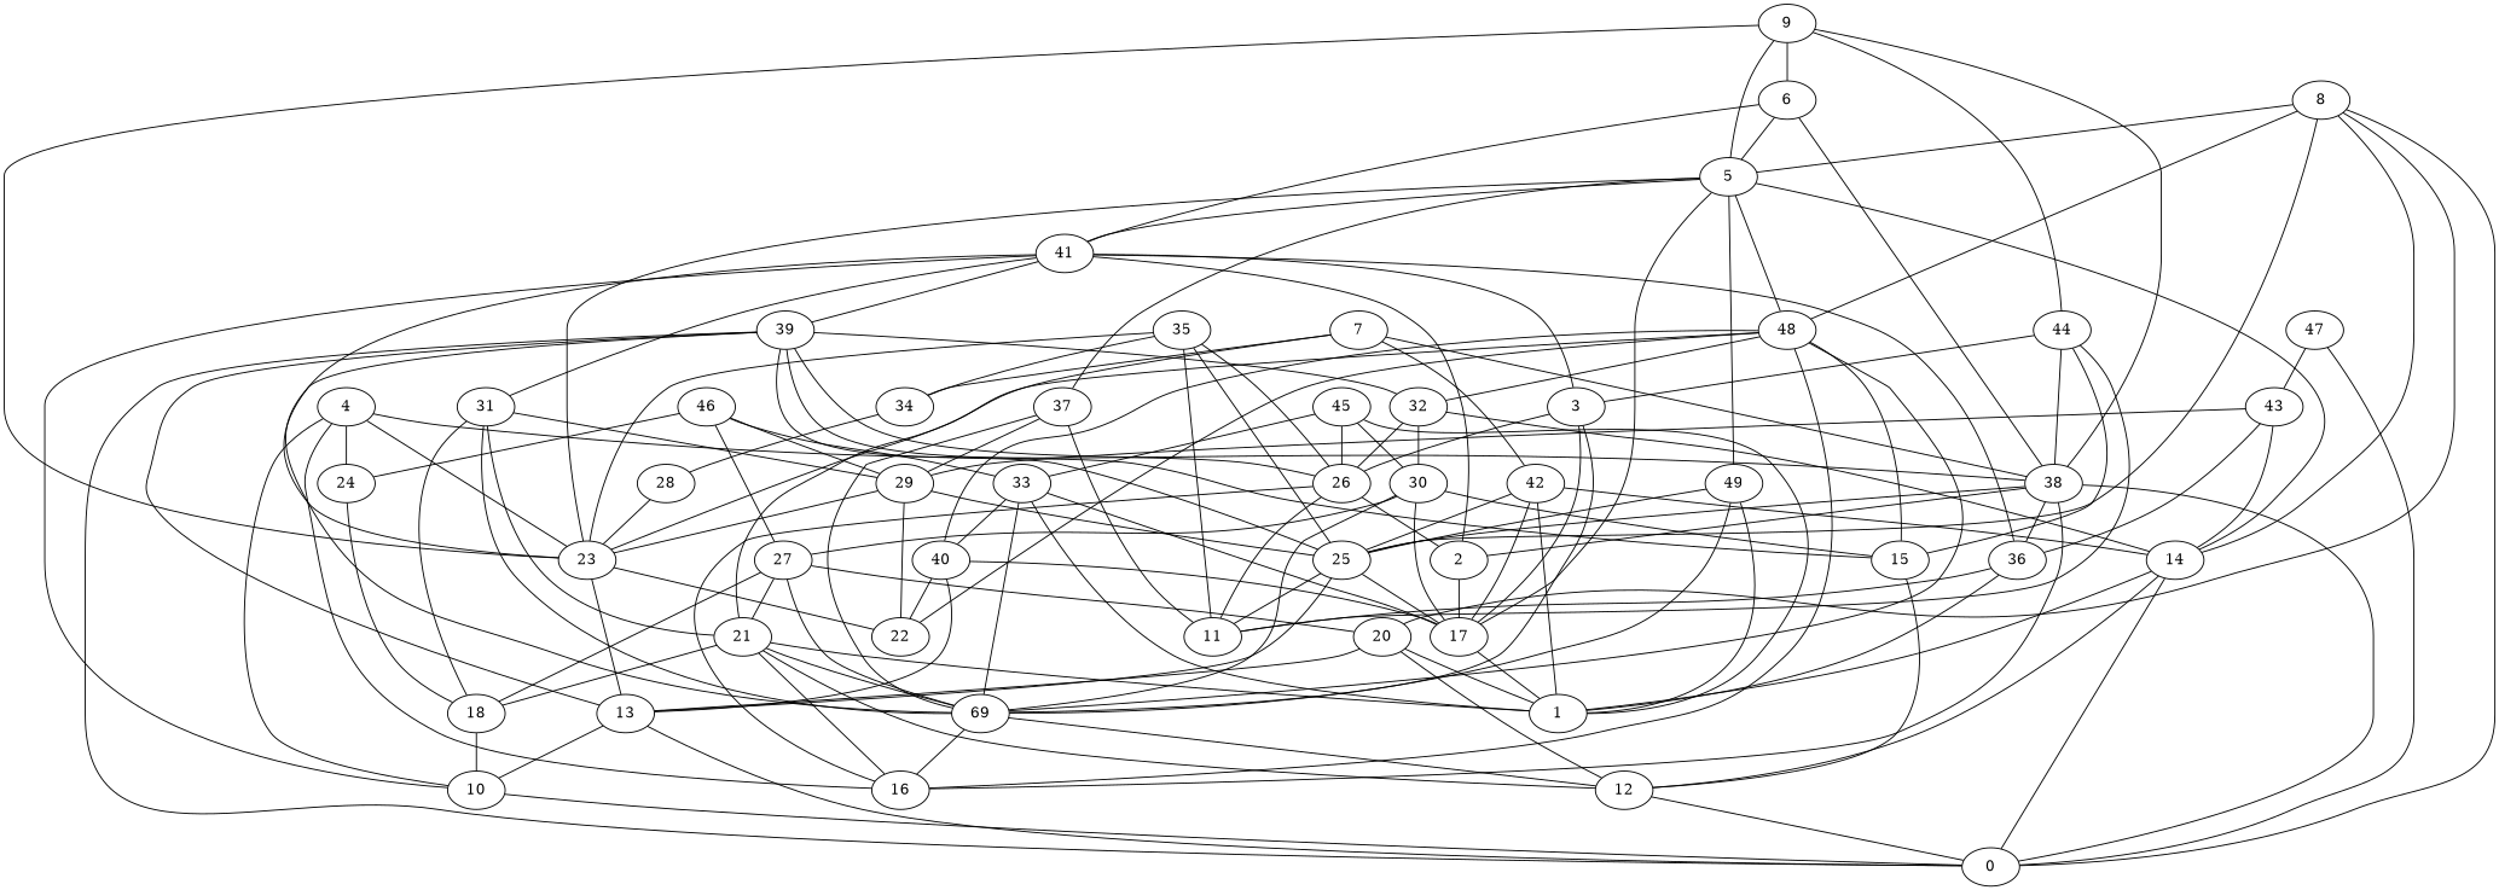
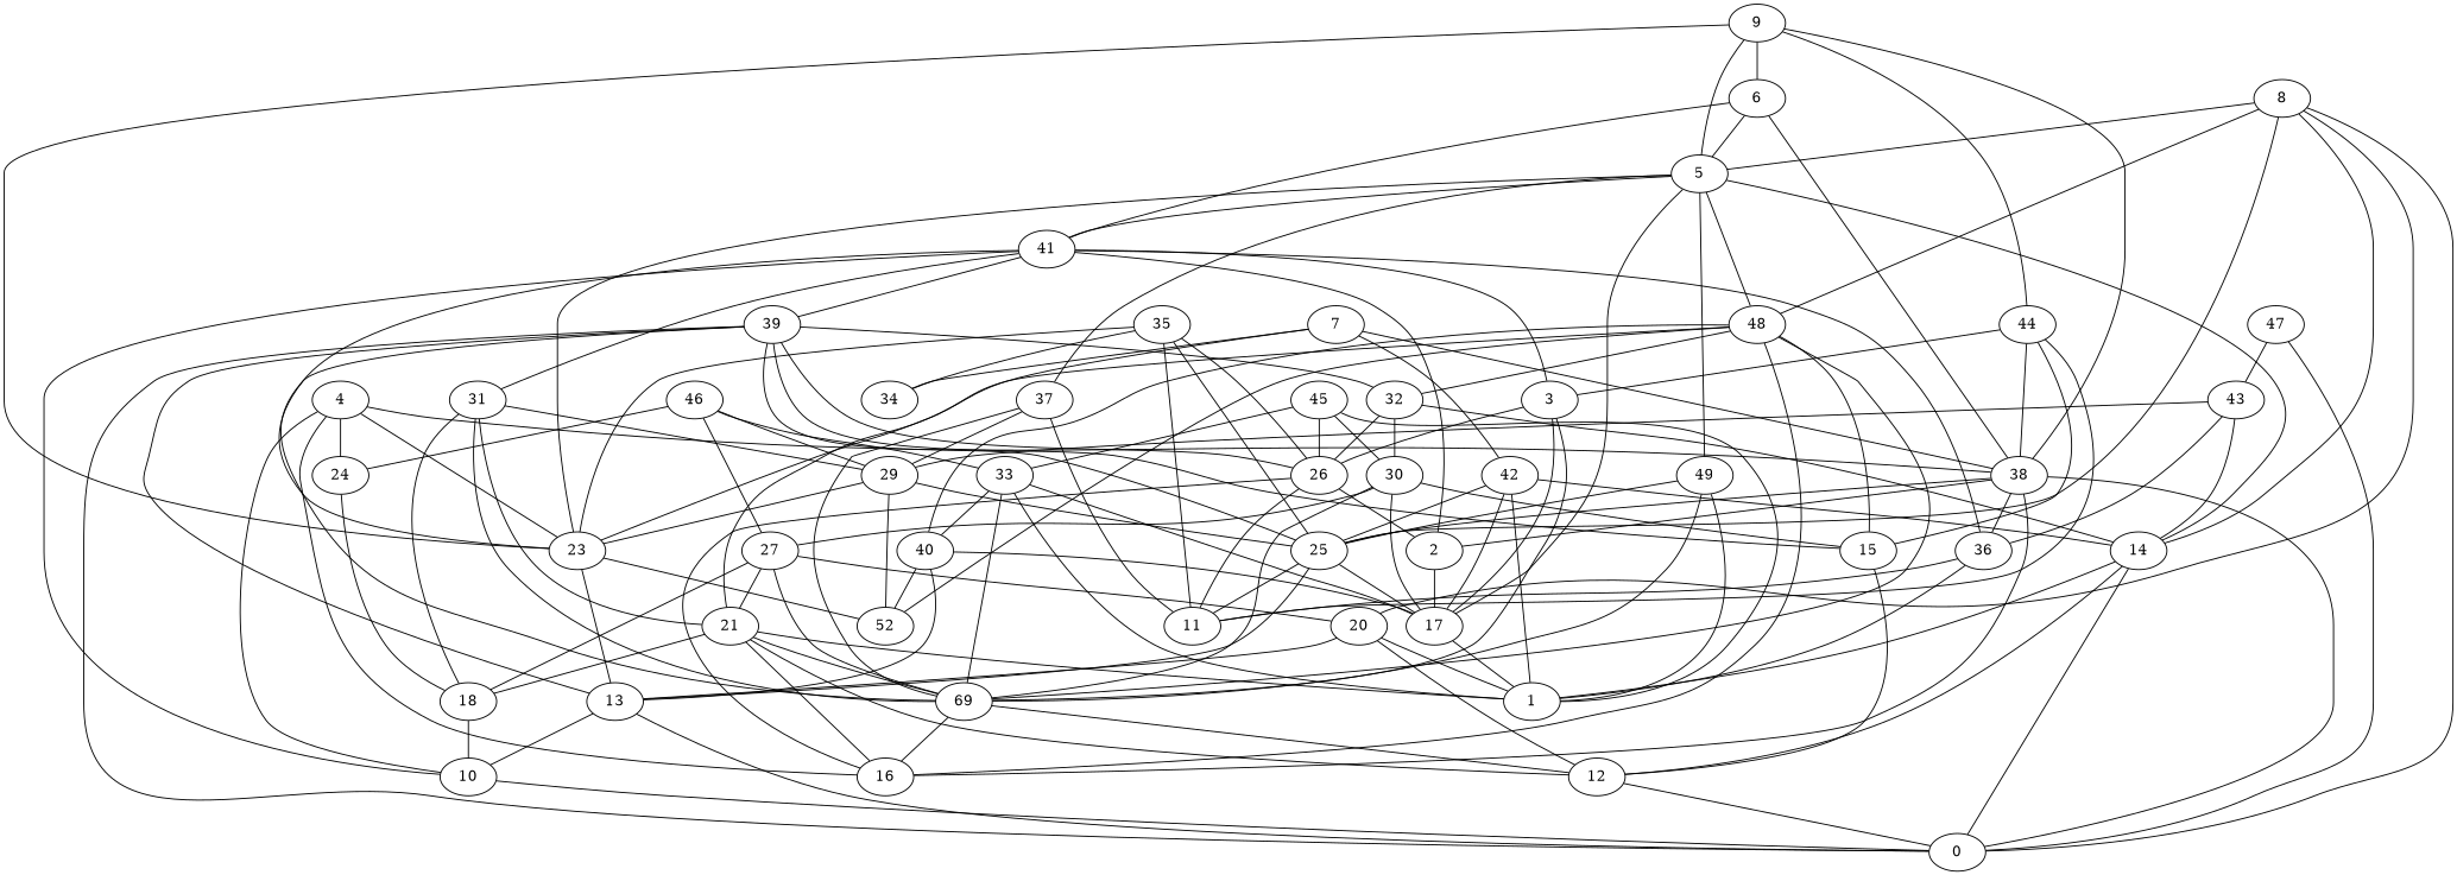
  digraph {
    edge [color=black dir=none]
    48
    15
    40
    16
    n5 [label=69]
-   22
+   22 [label=52]
    23
    32
    12
    17
    13
    37
    11
    29
    21
    18
    1
    0
    10
    46
    24
    33
    27
    20
    35
    25
    34
    26
-   28
    30
    14
    2
    49
    42
    44
    38
    3
    36
    31
    8
    5
    41
    43
    9
    6
    4
    47
    45
    39
    7
    subgraph sub_1 {
      48
      15
      40
      16
      n5
      22
      23
      32
      12
      17
      13
      37
      11
      29
      21
      18
      1
      0
      10
      46
      24
      33
      27
      20
      35
      25
      34
      26
-     28
      30
      14
      2
      49
      42
      44
      38
      3
      36
      31
      8
      5
      41
      43
      9
      6
      4
      47
      45
      39
      7
    }
    48 -> 15
    48 -> 40
    48 -> 16
    48 -> n5
    48 -> 22
    48 -> 23
    48 -> 32
    15 -> 12
    40 -> 22
    40 -> 17
    40 -> 13
    n5 -> 16
    n5 -> 12
    23 -> 22
    23 -> 13
    32 -> 26
    32 -> 30
    32 -> 14
    12 -> 0
    17 -> 1
    13 -> 0
    13 -> 10
    37 -> n5
    37 -> 11
    37 -> 29
    29 -> 22
    29 -> 23
    29 -> 25
    21 -> 16
    21 -> n5
    21 -> 12
    21 -> 18
    21 -> 1
    18 -> 10
    10 -> 0
    46 -> 29
    46 -> 24
    46 -> 33
    46 -> 27
    24 -> 18
    33 -> 40
    33 -> n5
    33 -> 17
    33 -> 1
    27 -> n5
    27 -> 21
    27 -> 18
    27 -> 20
    20 -> 12
    20 -> 13
    20 -> 1
    35 -> 23
    35 -> 11
    35 -> 25
    35 -> 34
    35 -> 26
    25 -> 17
    25 -> 13
    25 -> 11
-   34 -> 28
    26 -> 16
    26 -> 11
    26 -> 2
-   28 -> 23
    30 -> 15
    30 -> n5
    30 -> 17
    30 -> 27
    14 -> 12
    14 -> 1
    14 -> 0
    2 -> 17
    49 -> n5
    49 -> 1
    49 -> 25
    42 -> 17
    42 -> 1
    42 -> 25
    42 -> 14
    44 -> 15
    44 -> 11
    44 -> 38
    44 -> 3
    38 -> 16
    38 -> 0
    38 -> 25
    38 -> 2
    38 -> 36
    3 -> n5
    3 -> 17
    3 -> 26
    36 -> 11
    36 -> 1
    31 -> n5
    31 -> 29
    31 -> 21
    31 -> 18
    8 -> 48
    8 -> 0
    8 -> 20
    8 -> 25
    8 -> 14
    8 -> 5
    5 -> 48
    5 -> 23
    5 -> 17
    5 -> 37
    5 -> 14
    5 -> 49
    5 -> 41
    41 -> 23
    41 -> 10
    41 -> 2
    41 -> 3
    41 -> 36
    41 -> 31
    41 -> 39
    43 -> 29
    43 -> 14
    43 -> 36
    9 -> 23
    9 -> 44
    9 -> 38
    9 -> 5
    9 -> 6
    6 -> 38
    6 -> 5
    6 -> 41
    4 -> 16
    4 -> 23
    4 -> 10
    4 -> 24
    4 -> 38
    47 -> 0
    47 -> 43
    45 -> 1
    45 -> 33
    45 -> 26
    45 -> 30
    39 -> 15
    39 -> n5
    39 -> 32
    39 -> 13
    39 -> 0
    39 -> 25
    39 -> 26
    7 -> 21
    7 -> 34
    7 -> 42
    7 -> 38
  }
